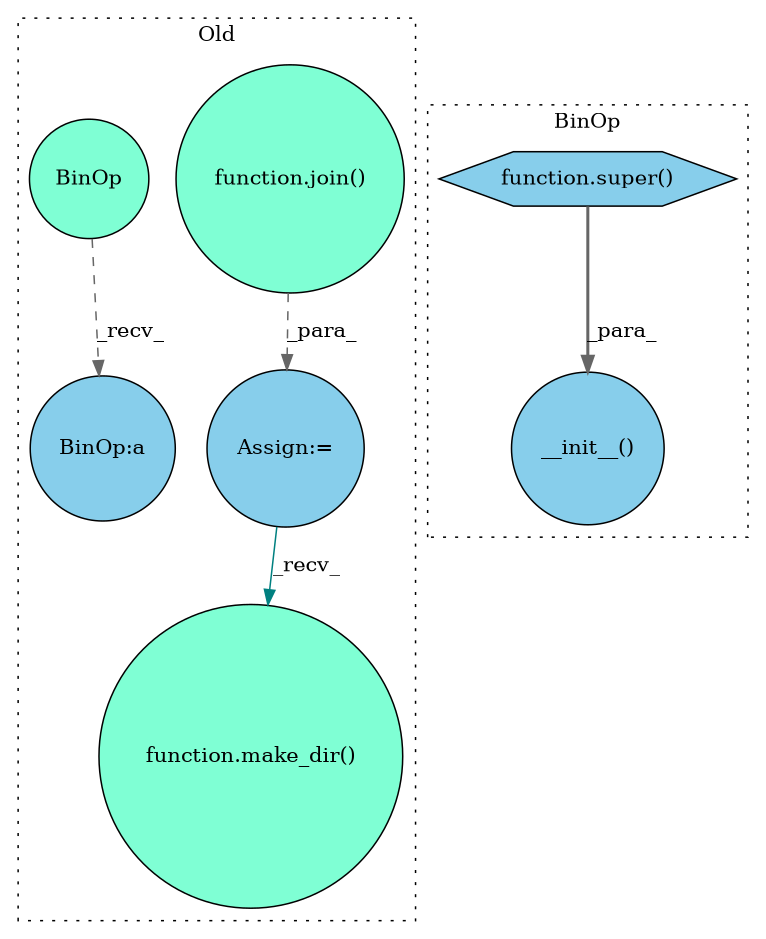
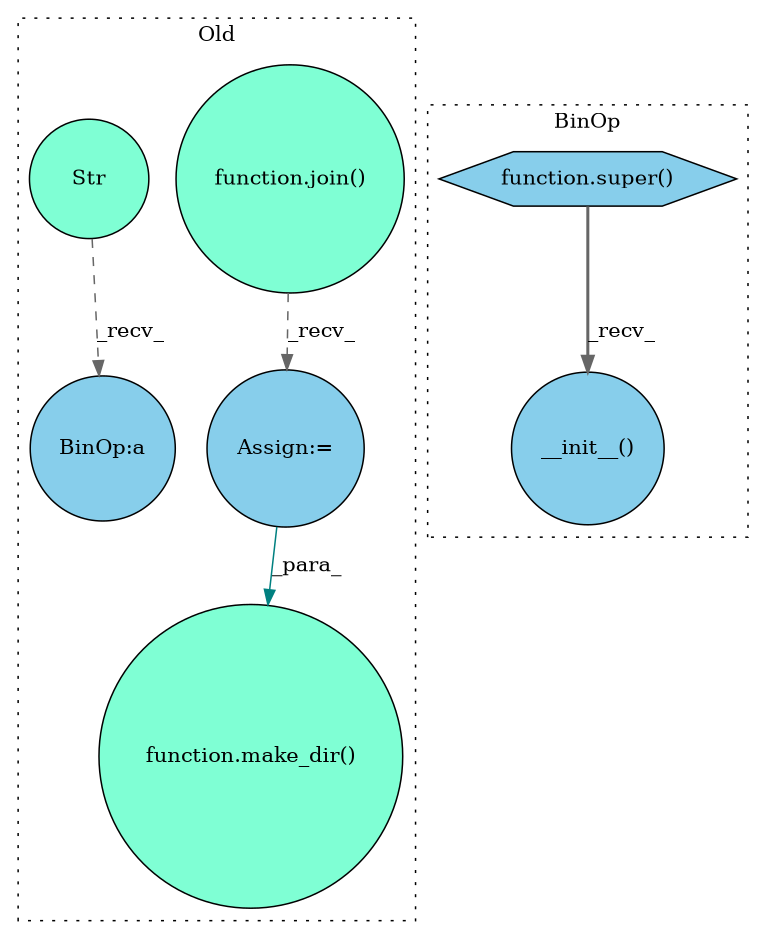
  digraph {
    node [a=75 fillcolor=skyblue l=3 s=1489 shape=circle style=filled]
    edge [color=gray40 style=dashed]
    n1 [fillcolor=aquamarine l="5,1" label="function.join()" s="983,1059"]
    n2 [a=82 label="BinOp:a" s=1051]
-   n3 [a=66 fillcolor=aquamarine l=5 label=BinOp s=1054]
+   n3 [a=66 fillcolor=aquamarine l=5 label=Str s=1054]
    n4 [fillcolor=aquamarine l="9,1" label="function.make_dir()" s="1069,1090"]
    n5 [a=68 label="Assign:=" s=980]
    n6 [l=7 label="function.super()" shape=hexagon]
    n7 [l=744 label="__init__()"]
    subgraph cluster_1 {
      label=Old
      style=dotted
      n1
      n2
      n3
      n4
      n5
    }
    subgraph cluster_2 {
      label=BinOp
      style=dotted
      n6
      n7
    }
-   n1 -> n5 [label=_para_]
+   n1 -> n5 [label=_recv_]
    n3 -> n2 [label=_recv_]
-   n5 -> n4 [color=teal label=_recv_ style=solid]
-   n6 -> n7 [label=_para_ style=bold]
+   n5 -> n4 [color=teal label=_para_ style=solid]
+   n6 -> n7 [label=_recv_ style=bold]
  }
